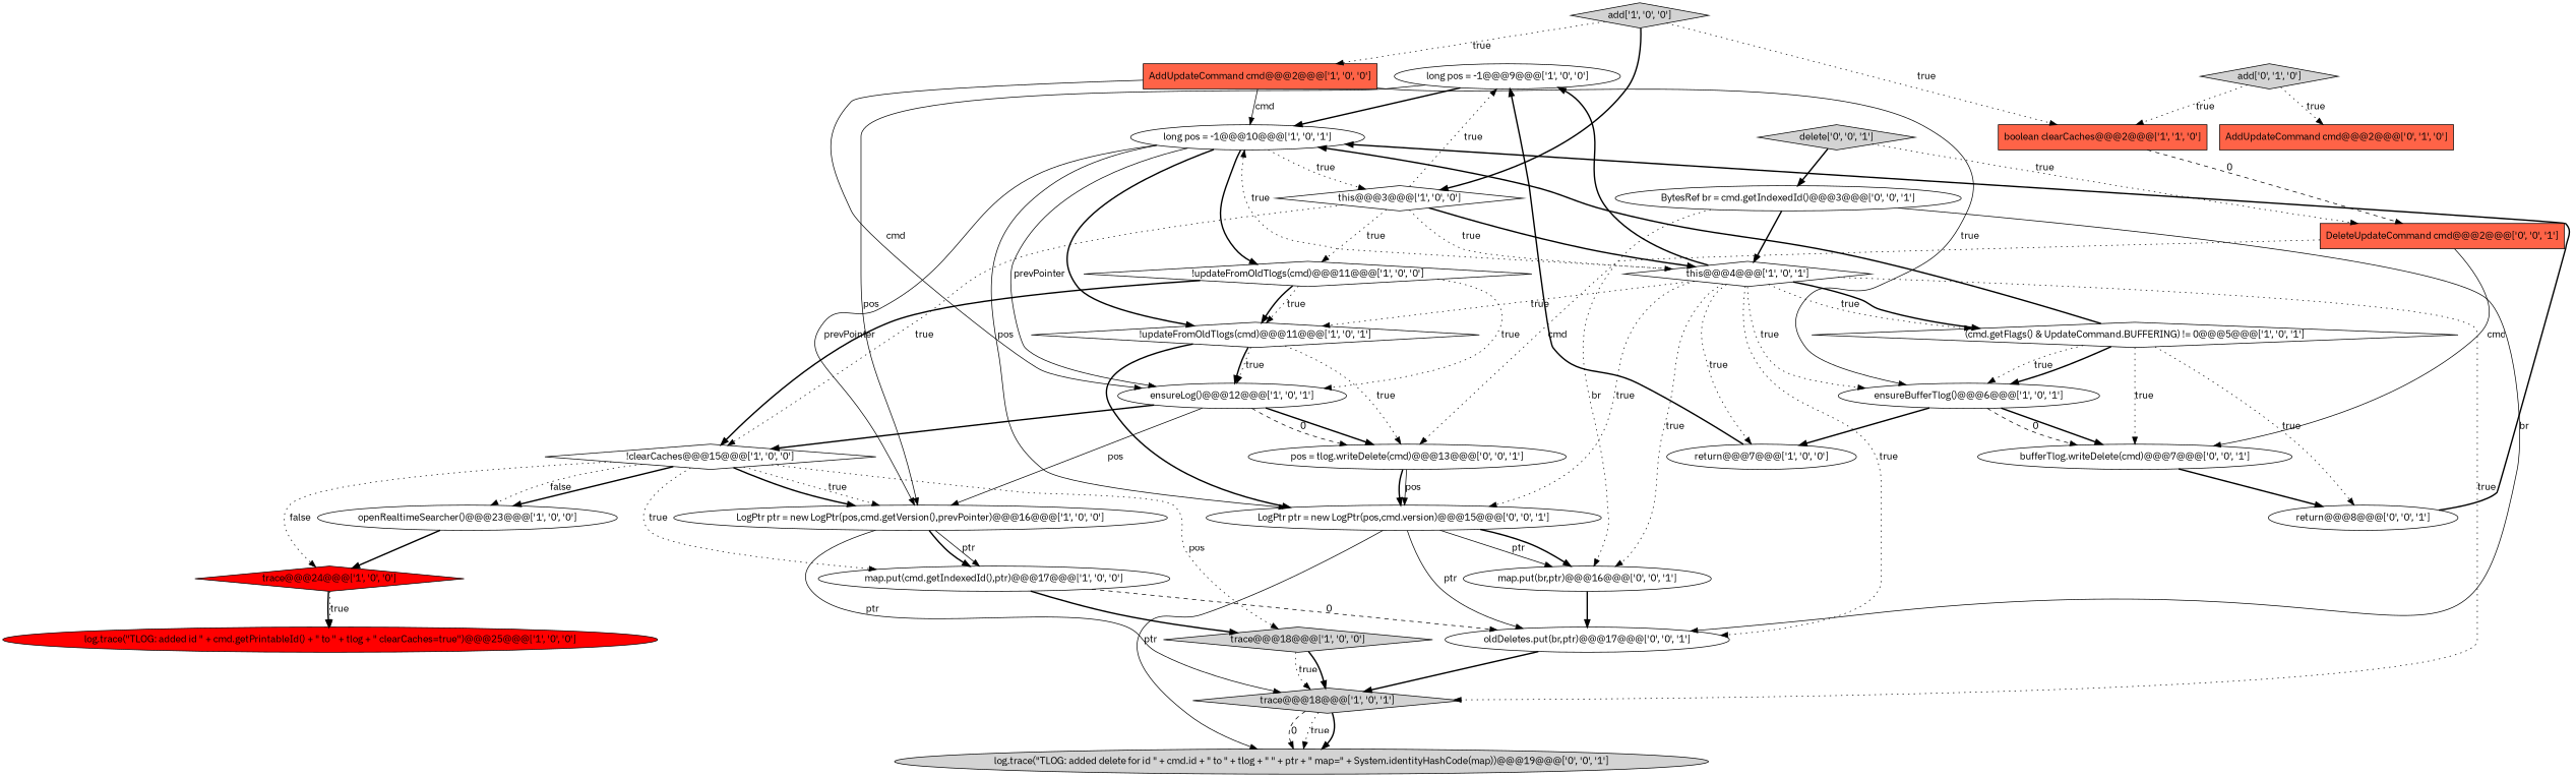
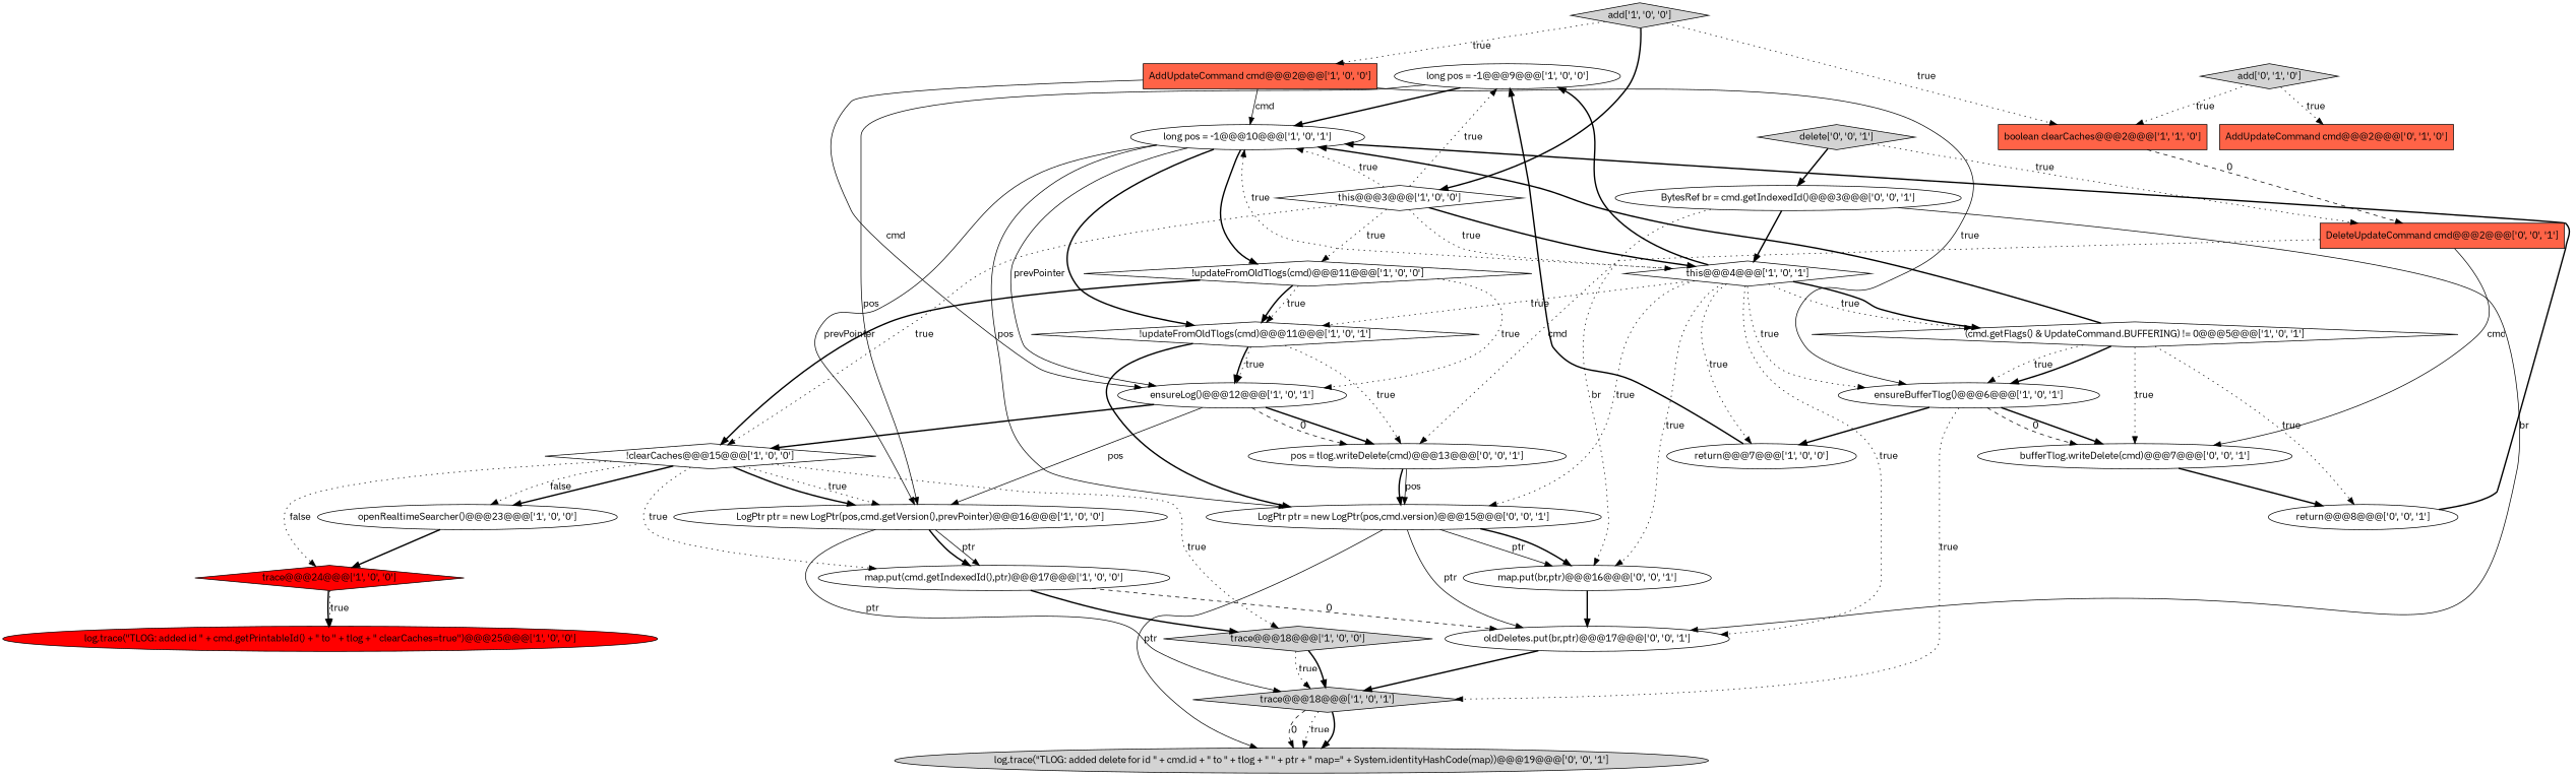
  digraph {
    fontname="IBM Plex Sans"
    node [fillcolor=white fontname="IBM Plex Sans" shape=ellipse style=filled]
    edge [fontname="IBM Plex Sans" style=dotted]
    n1 [fillcolor=lightgray label="trace@@@18@@@['1', '0', '0']" shape=diamond]
    n2 [fillcolor=lightgray label="trace@@@18@@@['1', '0', '1']" shape=diamond]
    n3 [fillcolor=lightgray label="log.trace(\"TLOG: added delete for id \" + cmd.id + \" to \" + tlog + \" \" + ptr + \" map=\" + System.identityHashCode(map))@@@19@@@['0', '0', '1']"]
    n4 [label="map.put(cmd.getIndexedId(),ptr)@@@17@@@['1', '0', '0']"]
    n5 [label="oldDeletes.put(br,ptr)@@@17@@@['0', '0', '1']"]
    n6 [label="ensureBufferTlog()@@@6@@@['1', '0', '1']"]
    n7 [label="return@@@7@@@['1', '0', '0']"]
    n8 [label="bufferTlog.writeDelete(cmd)@@@7@@@['0', '0', '1']"]
    n9 [label="long pos = -1@@@9@@@['1', '0', '0']"]
    n10 [label="return@@@8@@@['0', '0', '1']"]
    n11 [label="this@@@4@@@['1', '0', '1']" shape=diamond]
    n12 [label="(cmd.getFlags() & UpdateCommand.BUFFERING) != 0@@@5@@@['1', '0', '1']" shape=diamond]
    n13 [label="map.put(br,ptr)@@@16@@@['0', '0', '1']"]
    n14 [label="LogPtr ptr = new LogPtr(pos,cmd.version)@@@15@@@['0', '0', '1']"]
    n15 [label="long pos = -1@@@10@@@['1', '0', '1']"]
    n16 [label="!updateFromOldTlogs(cmd)@@@11@@@['1', '0', '1']" shape=diamond]
    n17 [label="LogPtr ptr = new LogPtr(pos,cmd.getVersion(),prevPointer)@@@16@@@['1', '0', '0']"]
    n18 [label="!updateFromOldTlogs(cmd)@@@11@@@['1', '0', '0']" shape=diamond]
    n19 [label="ensureLog()@@@12@@@['1', '0', '1']"]
    n20 [label="pos = tlog.writeDelete(cmd)@@@13@@@['0', '0', '1']"]
    n21 [fillcolor=tomato label="AddUpdateCommand cmd@@@2@@@['0', '1', '0']" shape=box]
    n22 [fillcolor=tomato label="DeleteUpdateCommand cmd@@@2@@@['0', '0', '1']" shape=box]
    n23 [fillcolor=lightgray label="add['0', '1', '0']" shape=diamond]
    n24 [fillcolor=tomato label="boolean clearCaches@@@2@@@['1', '1', '0']" shape=box]
    n25 [label="!clearCaches@@@15@@@['1', '0', '0']" shape=diamond]
    n26 [fillcolor=red label="trace@@@24@@@['1', '0', '0']" shape=diamond]
    n27 [label="openRealtimeSearcher()@@@23@@@['1', '0', '0']"]
    n28 [fillcolor=red label="log.trace(\"TLOG: added id \" + cmd.getPrintableId() + \" to \" + tlog + \" clearCaches=true\")@@@25@@@['1', '0', '0']"]
    n29 [fillcolor=lightgray label="delete['0', '0', '1']" shape=diamond]
    n30 [label="BytesRef br = cmd.getIndexedId()@@@3@@@['0', '0', '1']"]
    n31 [label="this@@@3@@@['1', '0', '0']" shape=diamond]
    n32 [fillcolor=lightgray label="add['1', '0', '0']" shape=diamond]
    n33 [fillcolor=tomato label="AddUpdateCommand cmd@@@2@@@['1', '0', '0']" shape=box]
    n1 -> n2 [label=true]
    n1 -> n2 [style=bold]
    n2 -> n3 [style=bold]
    n2 -> n3 [label=0 style=dashed]
    n2 -> n3 [label=true]
    n4 -> n1 [style=bold]
    n4 -> n5 [label=0 style=dashed]
    n5 -> n2 [style=bold]
    n6 -> n7 [style=bold]
    n6 -> n8 [style=bold]
    n6 -> n8 [label=0 style=dashed]
    n7 -> n9 [style=bold]
    n8 -> n10 [style=bold]
    n9 -> n15 [style=bold]
    n9 -> n17 [label=pos style=solid]
    n10 -> n15 [style=bold]
-   n11 -> n2 [label=true]
+   n6 -> n2 [label=true]
    n11 -> n5 [label=true]
    n11 -> n6 [label=true]
    n11 -> n7 [label=true]
    n11 -> n9 [style=bold]
    n11 -> n12 [label=true]
    n11 -> n12 [style=bold]
    n11 -> n13 [label=true]
    n11 -> n14 [label=true]
    n11 -> n15 [label=true]
    n11 -> n16 [label=true]
    n12 -> n6 [label=true]
    n12 -> n6 [style=bold]
    n12 -> n8 [label=true]
    n12 -> n10 [label=true]
    n12 -> n15 [style=bold]
    n13 -> n5 [style=bold]
    n14 -> n3 [label=ptr style=solid]
    n14 -> n5 [label=ptr style=solid]
    n14 -> n13 [style=bold]
    n14 -> n13 [label=ptr style=solid]
    n15 -> n14 [label=pos style=solid]
    n15 -> n16 [style=bold]
    n15 -> n17 [label=prevPointer style=solid]
    n15 -> n18 [style=bold]
    n15 -> n19 [label=prevPointer style=solid]
    n16 -> n14 [style=bold]
    n16 -> n19 [style=bold]
    n16 -> n19 [label=true]
    n16 -> n20 [label=true]
    n17 -> n2 [label=ptr style=solid]
    n17 -> n4 [label=ptr style=solid]
    n17 -> n4 [style=bold]
    n18 -> n16 [style=bold]
    n18 -> n16 [label=true]
    n18 -> n19 [label=true]
    n18 -> n25 [style=bold]
    n19 -> n17 [label=pos style=solid]
    n19 -> n20 [style=bold]
    n19 -> n20 [label=0 style=dashed]
    n19 -> n25 [style=bold]
    n20 -> n14 [style=bold]
    n20 -> n14 [label=pos style=solid]
    n22 -> n8 [label=cmd style=solid]
    n22 -> n20 [label=cmd]
    n23 -> n21 [label=true]
    n23 -> n24 [label=true]
    n24 -> n22 [label=0 style=dashed]
-   n25 -> n1 [label=pos]
+   n25 -> n1 [label=true]
    n25 -> n4 [label=true]
    n25 -> n17 [label=true]
    n25 -> n17 [style=bold]
    n25 -> n26 [label=false]
    n25 -> n27 [style=bold]
    n25 -> n27 [label=false]
    n26 -> n28 [label=true]
    n26 -> n28 [style=bold]
    n27 -> n26 [style=bold]
    n29 -> n22 [label=true]
    n29 -> n30 [style=bold]
    n30 -> n5 [label=br style=solid]
    n30 -> n11 [style=bold]
    n30 -> n13 [label=br]
    n31 -> n9 [label=true]
    n31 -> n11 [style=bold]
    n31 -> n11 [label=true]
-   n15 -> n31 [label=true]
+   n31 -> n15 [label=true]
    n31 -> n18 [label=true]
    n31 -> n25 [label=true]
    n32 -> n24 [label=true]
    n32 -> n31 [style=bold]
    n32 -> n33 [label=true]
    n33 -> n6 [label=true style=solid]
    n33 -> n15 [label=cmd style=solid]
    n33 -> n19 [label=cmd style=solid]
  }
